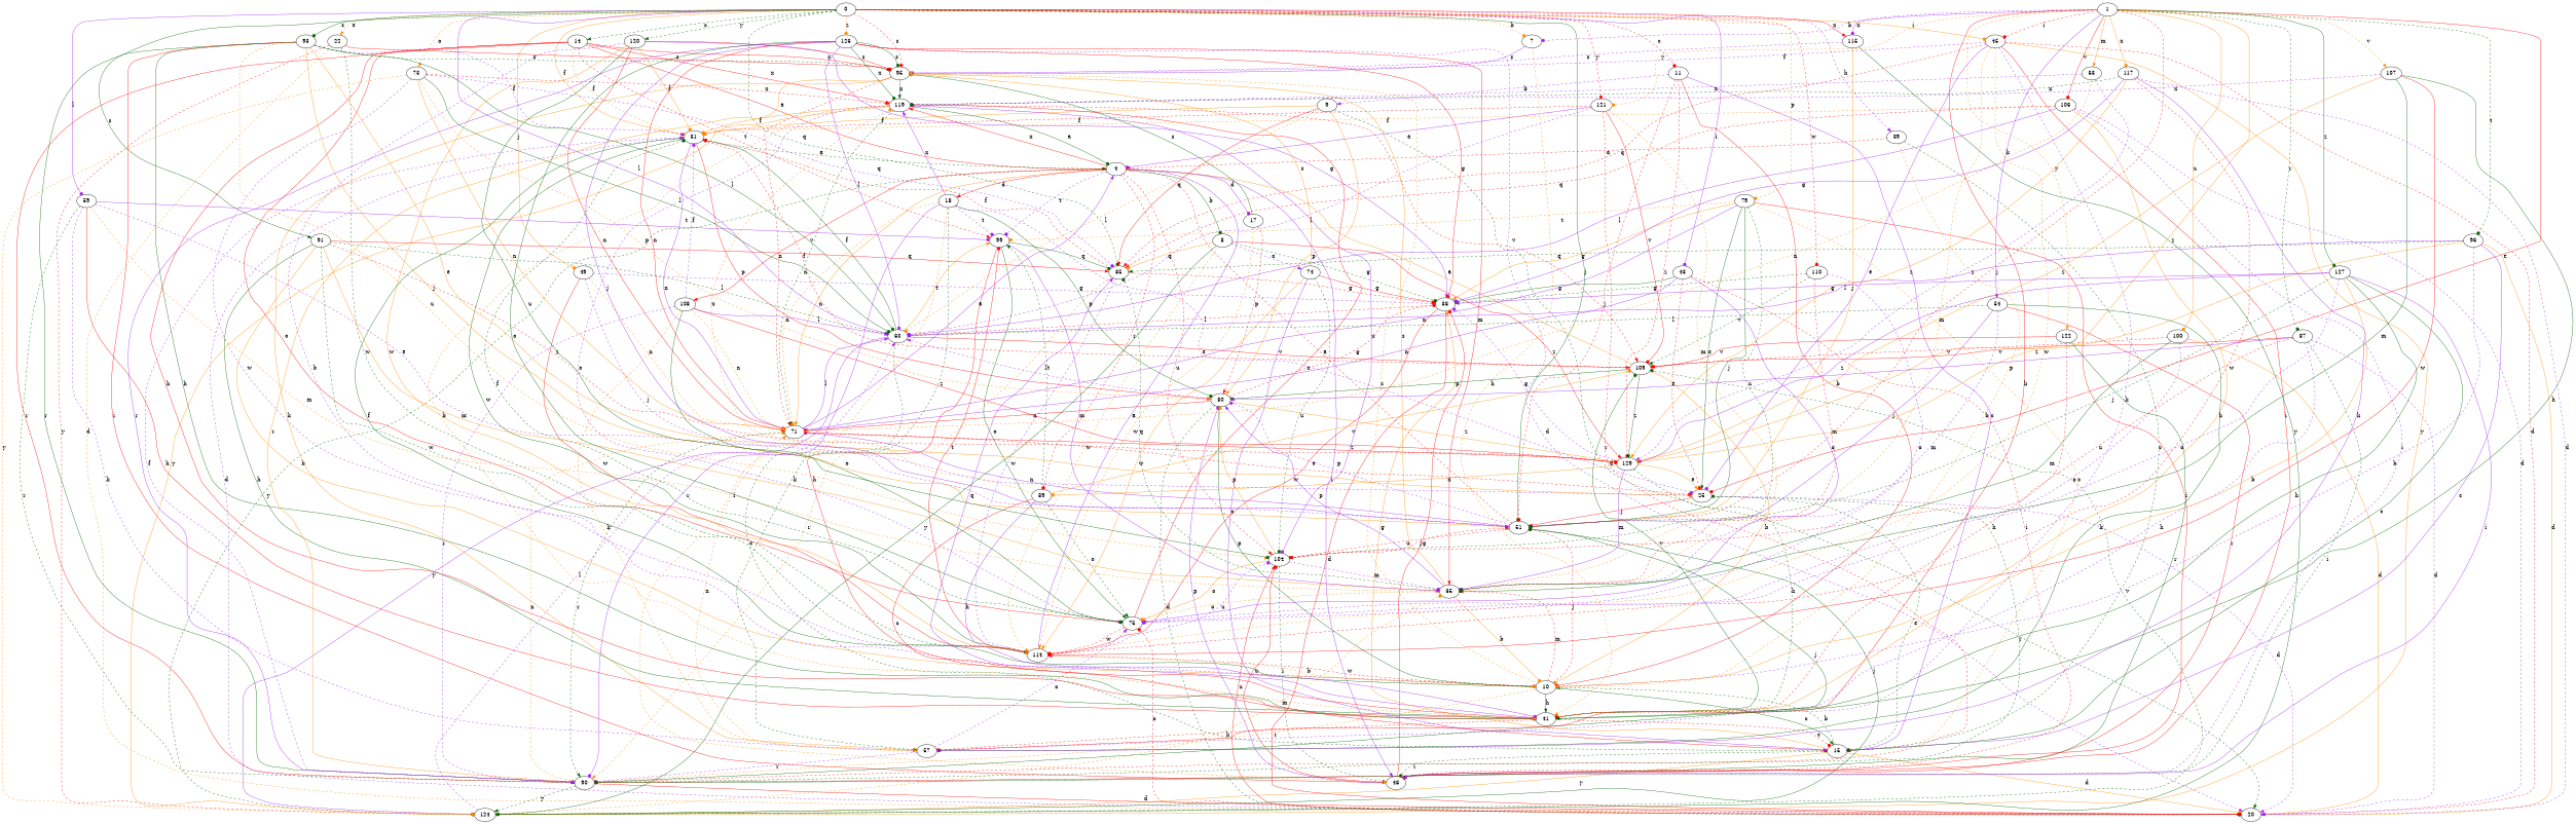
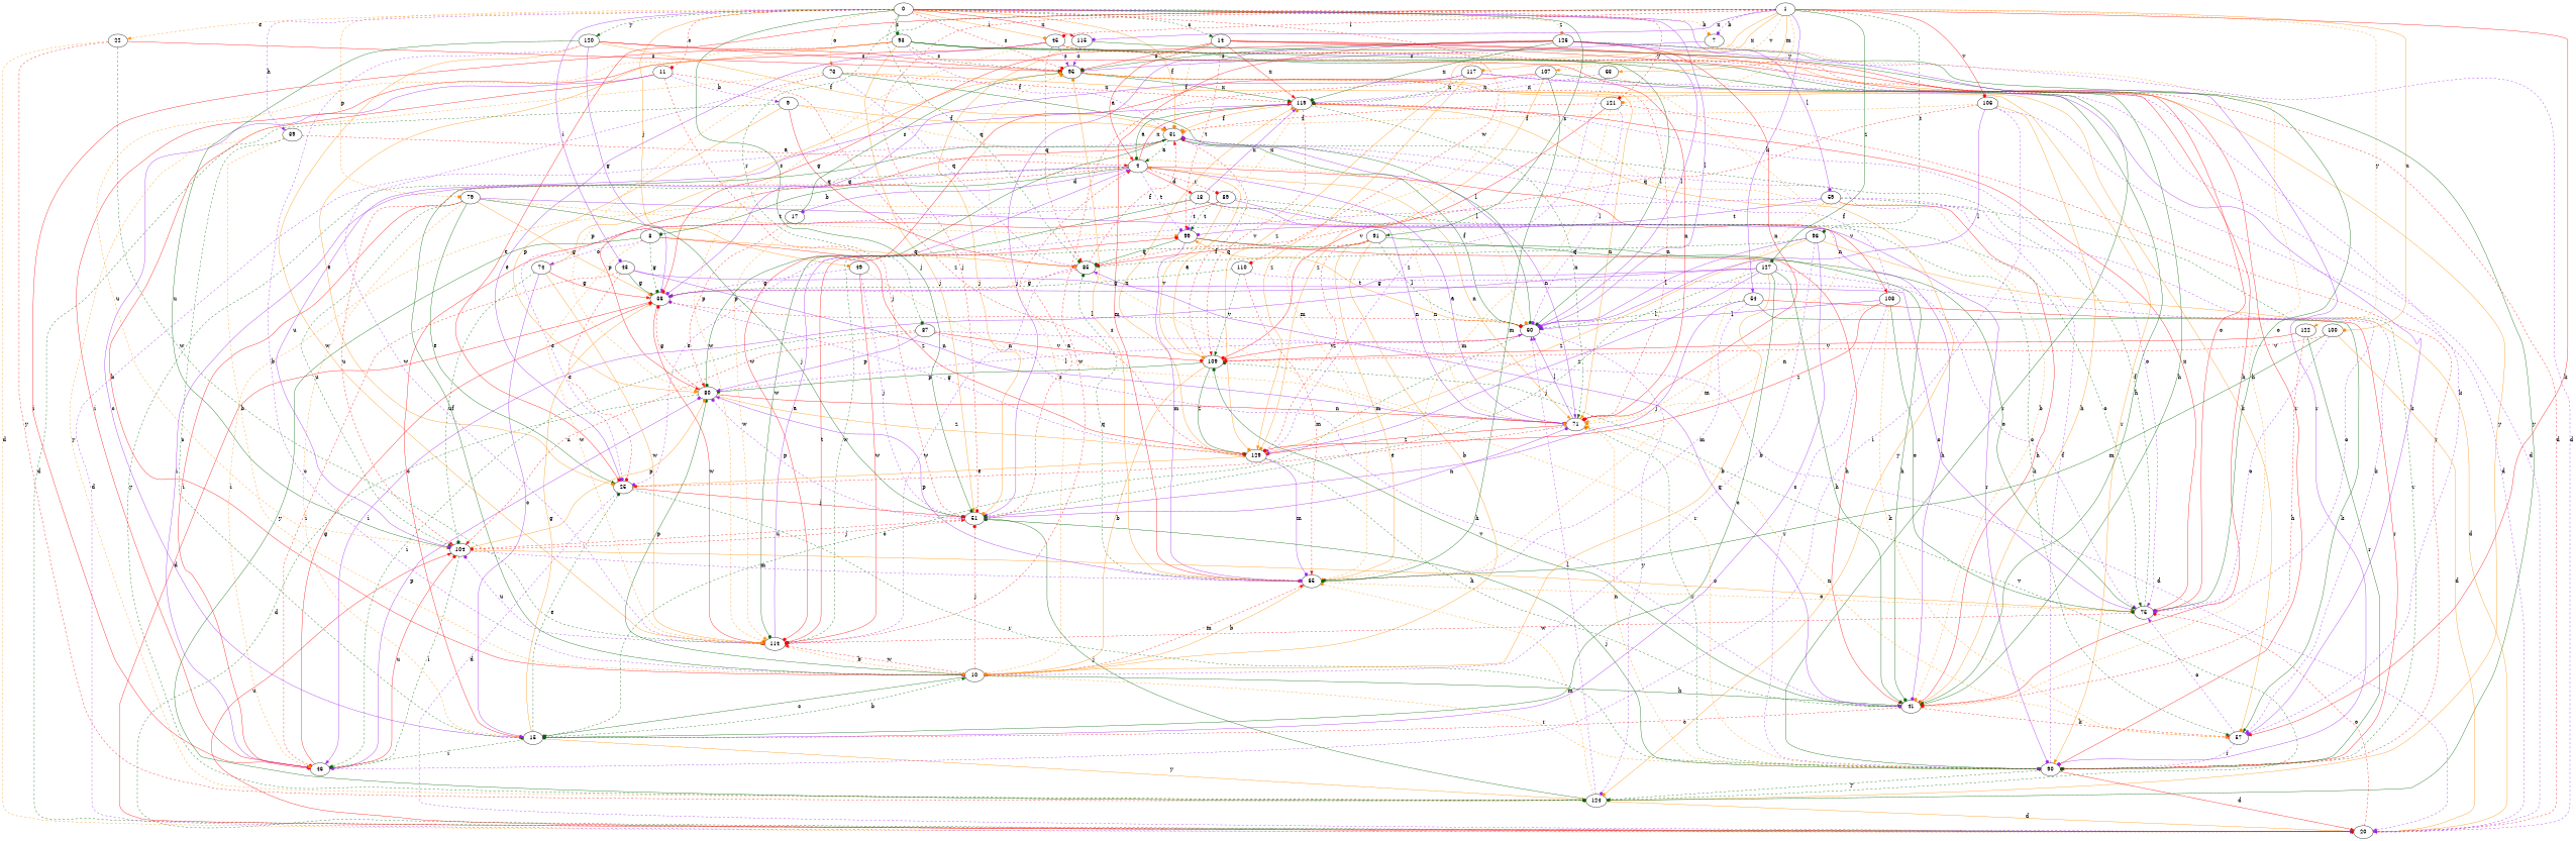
  strict digraph {
    edge [arrowhead=dot color=red style=solid]
    0
    7
    11
    14
    22
    31
    39
    43
    45
    49
    51
    59
    60
    73
    79
    85
    91
    93
    95
    110
    115
    120
    121
    126
    41
    129
    9
    10
    15
    4
    99
    119
    90
    75
    124
    114
    20
    71
    80
    25
    46
    36
    n43 [label=57]
    65
    104
    109
    1
    54
    63
    87
    96
    100
    106
    107
    117
    122
    127
    8
    17
    18
    89
    108
    74
    0 -> 7 [color=darkorange label=b style=dashed]
    0 -> 11 [label=c style=dashed]
    0 -> 14 [arrowhead=normal color=darkgreen label=c style=dashed]
    0 -> 22 [arrowhead=normal color=darkorange label=e style=dashed]
    0 -> 31 [color=darkorange label=f]
    0 -> 39 [arrowhead=normal color=purple label=h style=dashed]
    0 -> 43 [color=purple label=i]
    0 -> 45 [color=darkorange label=i]
    0 -> 49 [color=darkorange label=j]
    0 -> 51 [color=darkgreen label=j]
    0 -> 59 [color=purple label=l]
    0 -> 60 [arrowhead=normal color=purple label=l]
    0 -> 73 [arrowhead=normal color=darkorange label=o style=dashed]
    0 -> 79 [color=darkorange label=p style=dashed]
    0 -> 85 [color=darkgreen label=q style=dashed]
    0 -> 91 [arrowhead=normal color=darkgreen label=s]
    0 -> 93 [color=darkgreen label=s]
    0 -> 95 [label=s style=dashed]
    0 -> 110 [label=w style=dashed]
    0 -> 115 [arrowhead=normal label=x]
    0 -> 120 [arrowhead=normal color=darkgreen label=y style=dashed]
    0 -> 121 [label=y style=dashed]
    0 -> 126 [color=darkorange label=z style=dashed]
    7 -> 95 [color=purple label=s]
    7 -> 41 [arrowhead=normal color=darkorange label=h style=dashed]
    11 -> 51 [label=j style=dashed]
    11 -> 129 [label=z style=dashed]
    11 -> 9 [arrowhead=normal color=purple label=b style=dashed]
    11 -> 10 [label=b]
    11 -> 15 [arrowhead=normal color=purple label=c]
    14 -> 31 [color=darkorange label=f style=dashed]
    14 -> 95 [label=s]
    14 -> 41 [label=h]
    14 -> 4 [arrowhead=normal label=a]
    14 -> 99 [arrowhead=normal label=t style=dashed]
    14 -> 119 [arrowhead=normal label=x]
    14 -> 90 [label=r]
    14 -> 75 [arrowhead=normal label=o]
    22 -> 95 [arrowhead=normal label=s]
    22 -> 124 [label=y style=dashed]
    22 -> 114 [arrowhead=normal color=darkgreen label=w style=dashed]
    22 -> 20 [arrowhead=normal color=darkorange label=d style=dashed]
    31 -> 4 [arrowhead=normal color=darkgreen label=a style=dashed]
    31 -> 114 [color=darkgreen label=w]
    31 -> 20 [color=purple label=d style=dashed]
    31 -> 71 [arrowhead=normal color=purple label=n]
    31 -> 80 [arrowhead=normal label=p]
    39 -> 10 [color=darkorange label=b style=dashed]
    39 -> 15 [color=darkgreen label=c style=dashed]
    39 -> 4 [arrowhead=normal label=a style=dashed]
    43 -> 75 [arrowhead=normal color=purple label=o]
    43 -> 71 [arrowhead=normal color=purple label=n]
    43 -> 25 [label=e style=dashed]
    43 -> 46 [label=i style=dashed]
    43 -> 36 [color=darkgreen label=g]
    45 -> 85 [arrowhead=normal label=q style=dashed]
-   45 -> 95 [arrowhead=normal color=purple label=f style=dashed]
+   45 -> 95 [arrowhead=normal color=purple label=s style=dashed]
    45 -> 124 [arrowhead=normal color=darkorange label=y]
    45 -> 114 [color=darkorange label=w style=dashed]
    45 -> 20 [arrowhead=normal label=d style=dashed]
    45 -> 25 [color=purple label=e]
    45 -> 46 [label=i]
    45 -> n43 [arrowhead=normal color=purple label=k style=dashed]
    45 -> 65 [color=darkorange label=m style=dashed]
    49 -> 51 [arrowhead=normal color=purple label=j style=dashed]
    49 -> 114 [label=w]
    49 -> 71 [color=darkorange label=n style=dashed]
    49 -> 36 [color=purple label=g style=dashed]
    51 -> 4 [arrowhead=normal label=a style=dashed]
    51 -> 71 [color=purple label=n]
    51 -> 80 [color=purple label=p style=dashed]
    51 -> 104 [label=u style=dashed]
    59 -> 41 [label=h]
    59 -> 99 [color=purple label=t]
    59 -> 90 [arrowhead=normal color=darkgreen label=r style=dashed]
    59 -> 25 [color=purple label=e style=dashed]
    59 -> n43 [arrowhead=normal color=purple label=k style=dashed]
    59 -> 65 [arrowhead=normal color=darkorange label=m style=dashed]
    60 -> 31 [arrowhead=normal color=darkgreen label=f]
    60 -> 15 [color=darkgreen label=c style=dashed]
    60 -> 99 [arrowhead=normal color=darkorange label=t]
-   60 -> 124 [color=purple label=y]
+   60 -> 124 [color=purple label=y style=dashed]
    60 -> 109 [arrowhead=normal label=v]
    73 -> 60 [color=darkgreen label=l]
    73 -> 85 [color=purple label=q style=dashed]
    73 -> 119 [arrowhead=normal label=x style=dashed]
    73 -> 124 [arrowhead=normal color=darkorange label=y style=dashed]
    73 -> 114 [color=purple label=w style=dashed]
    73 -> 71 [arrowhead=normal color=darkorange label=n]
    73 -> 80 [arrowhead=normal color=darkorange label=p style=dashed]
    79 -> 51 [arrowhead=normal color=darkgreen label=j]
    79 -> 15 [arrowhead=normal color=darkorange label=c style=dashed]
    79 -> 99 [color=darkorange label=t style=dashed]
    79 -> 71 [color=purple label=n]
    79 -> 25 [arrowhead=normal color=darkgreen label=e]
    79 -> 46 [label=i]
    79 -> 36 [arrowhead=normal color=darkorange label=g]
    79 -> 104 [arrowhead=normal color=darkgreen label=u style=dashed]
    85 -> 31 [arrowhead=normal label=f style=dashed]
    85 -> 90 [arrowhead=normal color=darkorange label=r style=dashed]
    85 -> 114 [color=purple label=w style=dashed]
    85 -> 36 [arrowhead=normal label=g style=dashed]
    91 -> 60 [color=darkgreen label=l style=dashed]
    91 -> 85 [arrowhead=normal label=q]
    91 -> 41 [color=darkgreen label=h]
    91 -> 129 [label=z style=dashed]
    91 -> 10 [arrowhead=normal color=darkorange label=b]
    91 -> 114 [arrowhead=normal color=darkgreen label=w style=dashed]
    91 -> 65 [arrowhead=normal color=darkorange label=m]
    93 -> 31 [arrowhead=normal color=purple label=f style=dashed]
    93 -> 51 [arrowhead=normal color=darkorange label=j]
    93 -> 60 [color=darkgreen label=l]
    93 -> 95 [arrowhead=normal color=darkgreen label=s style=dashed]
    93 -> 41 [color=darkgreen label=h]
    93 -> 90 [color=darkgreen label=r]
    93 -> 25 [color=darkorange label=e]
    93 -> 46 [arrowhead=normal label=i]
    93 -> 104 [arrowhead=normal color=darkorange label=u style=dashed]
    95 -> 119 [arrowhead=normal color=darkgreen label=x]
    95 -> 90 [arrowhead=normal color=darkorange label=r]
    95 -> 71 [arrowhead=normal label=n style=dashed]
    95 -> n43 [color=darkorange label=k]
    110 -> 75 [arrowhead=normal color=purple label=o style=dashed]
    110 -> 36 [arrowhead=normal color=darkgreen label=g style=dashed]
    110 -> 65 [arrowhead=normal label=m style=dashed]
    110 -> 109 [arrowhead=normal color=darkgreen label=v style=dashed]
    115 -> 51 [color=darkorange label=j]
    115 -> 95 [arrowhead=normal color=purple label=s style=dashed]
    115 -> 124 [color=darkgreen label=y]
    120 -> 31 [color=darkorange label=f]
    120 -> 95 [label=s]
    120 -> 10 [color=purple label=b style=dashed]
    120 -> 114 [color=darkorange label=w]
    120 -> 71 [label=n]
    120 -> 36 [arrowhead=normal color=purple label=g]
    120 -> 104 [color=darkgreen label=u]
    121 -> 31 [label=f style=dashed]
    121 -> 60 [color=purple label=l style=dashed]
-   121 -> 4 [color=purple label=a]
    121 -> 90 [arrowhead=normal label=r style=dashed]
    121 -> 65 [arrowhead=normal color=darkorange label=m style=dashed]
    121 -> 109 [label=v]
    126 -> 51 [arrowhead=normal color=purple label=j]
    126 -> 60 [color=purple label=l]
    126 -> 95 [color=darkgreen label=s]
    126 -> 119 [color=darkgreen label=x]
    126 -> 90 [color=purple label=r]
    126 -> 75 [color=darkgreen label=o]
    126 -> 20 [arrowhead=normal color=purple label=d style=dashed]
    126 -> 71 [label=n]
    126 -> 36 [label=g]
    126 -> 65 [arrowhead=normal label=m]
    41 -> 85 [arrowhead=normal color=purple label=q]
    41 -> 15 [label=c style=dashed]
    41 -> n43 [label=k style=dashed]
    41 -> 109 [color=darkgreen label=v]
    129 -> 41 [color=darkgreen label=h style=dashed]
-   129 -> 89 [color=darkorange label=x]
+   129 -> 119 [color=darkorange label=x]
    129 -> 25 [arrowhead=normal color=darkorange label=e]
    129 -> 36 [color=purple label=g style=dashed]
    129 -> 65 [color=purple label=m]
    9 -> 31 [arrowhead=normal color=darkorange label=f]
    9 -> 60 [color=darkorange label=l style=dashed]
    9 -> 85 [arrowhead=normal label=q]
    9 -> 20 [arrowhead=normal color=darkgreen label=d style=dashed]
    9 -> 80 [arrowhead=normal color=darkorange label=p]
    10 -> 31 [arrowhead=normal color=darkgreen label=f]
    10 -> 51 [label=j style=dashed]
    10 -> 95 [color=darkorange label=s style=dashed]
    10 -> 41 [arrowhead=normal color=darkgreen label=h]
    10 -> 15 [arrowhead=normal color=darkgreen label=c]
    10 -> 90 [color=darkorange label=r style=dashed]
    10 -> 114 [arrowhead=normal label=w style=dashed]
    10 -> 80 [color=darkgreen label=p]
    10 -> 65 [arrowhead=normal label=m style=dashed]
    15 -> 10 [arrowhead=normal color=darkgreen label=b style=dashed]
    15 -> 124 [arrowhead=normal color=darkorange label=y]
    15 -> 25 [color=darkgreen label=e style=dashed]
    15 -> 46 [color=darkgreen label=i style=dashed]
    15 -> 36 [arrowhead=normal color=darkorange label=g]
    4 -> 99 [color=purple label=t style=dashed]
    4 -> 119 [arrowhead=normal label=x]
    4 -> 124 [color=darkgreen label=y style=dashed]
    4 -> 71 [arrowhead=normal color=darkorange label=n]
    4 -> 46 [arrowhead=normal color=purple label=i]
    4 -> 104 [arrowhead=normal label=u style=dashed]
    4 -> 8 [color=darkgreen label=b]
    4 -> 17 [color=purple label=d]
    4 -> 18 [arrowhead=normal label=d]
    4 -> 89 [label=r style=dashed]
    4 -> 108 [arrowhead=normal label=v]
    99 -> 85 [color=darkgreen label=q]
    99 -> 41 [arrowhead=normal label=h]
    99 -> 75 [arrowhead=normal color=darkgreen label=o]
    99 -> 65 [color=purple label=m]
    119 -> 31 [color=darkorange label=f]
    119 -> 41 [color=darkorange label=b style=dashed]
    119 -> 4 [color=darkgreen label=a]
    119 -> 75 [arrowhead=normal color=purple label=o style=dashed]
    119 -> 124 [color=darkorange label=y]
    119 -> 71 [arrowhead=normal color=darkgreen label=n style=dashed]
    119 -> 104 [color=purple label=u]
    119 -> 109 [arrowhead=normal label=v style=dashed]
    90 -> 31 [arrowhead=normal color=purple label=f style=dashed]
    90 -> 51 [color=darkgreen label=j]
    90 -> 124 [arrowhead=normal color=darkgreen label=y style=dashed]
    90 -> 20 [arrowhead=normal label=d]
    90 -> 71 [color=darkorange label=n style=dashed]
    75 -> 31 [color=darkgreen label=f style=dashed]
    75 -> 119 [arrowhead=normal label=x]
    75 -> 114 [label=w style=dashed]
    124 -> 51 [color=darkgreen label=j]
    124 -> 60 [arrowhead=normal color=purple label=l style=dashed]
-   15 -> 20 [color=darkorange label=d]
+   124 -> 20 [color=darkorange label=d]
    124 -> 65 [color=darkorange label=m style=dashed]
    124 -> 109 [color=darkgreen label=v style=dashed]
    114 -> 10 [color=darkorange label=b style=dashed]
    114 -> 4 [arrowhead=normal color=purple label=a]
    114 -> 99 [label=t]
    114 -> 104 [color=purple label=u style=dashed]
    20 -> 75 [label=o style=dashed]
    20 -> 104 [arrowhead=normal label=u]
    71 -> 60 [arrowhead=normal color=purple label=l]
    71 -> 129 [label=z]
    71 -> 4 [arrowhead=normal color=purple label=a]
    71 -> 90 [arrowhead=normal color=darkgreen label=r style=dashed]
    71 -> 25 [arrowhead=normal label=e style=dashed]
    80 -> 60 [arrowhead=normal color=purple label=l style=dashed]
    80 -> 129 [color=darkorange label=z]
    80 -> 20 [color=darkgreen label=d style=dashed]
    80 -> 71 [label=n]
    80 -> 36 [label=g style=dashed]
    25 -> 51 [arrowhead=normal label=j]
    25 -> 90 [color=darkgreen label=r style=dashed]
    25 -> 20 [arrowhead=normal color=purple label=d style=dashed]
    46 -> 80 [color=purple label=p]
    46 -> 36 [label=g]
    46 -> 104 [label=u]
    36 -> 60 [label=l style=dashed]
    36 -> 114 [label=w]
    36 -> 20 [label=d]
    n43 -> 90 [color=purple label=r style=dashed]
    n43 -> 75 [arrowhead=normal color=purple label=o style=dashed]
    n43 -> 71 [arrowhead=normal color=darkorange label=n style=dashed]
    65 -> 85 [color=darkgreen label=q style=dashed]
    65 -> 95 [color=darkorange label=s]
    65 -> 10 [color=darkorange label=b]
    65 -> 75 [arrowhead=normal color=darkorange label=o style=dashed]
    65 -> 80 [arrowhead=normal color=purple label=p]
    104 -> 51 [arrowhead=normal label=j style=dashed]
    104 -> 75 [color=darkorange label=o]
    104 -> 80 [color=darkorange label=p]
    104 -> 46 [arrowhead=normal color=darkgreen label=i style=dashed]
    104 -> 65 [color=purple label=m style=dashed]
    109 -> 31 [arrowhead=normal label=f style=dashed]
    109 -> 129 [color=darkgreen label=z]
    109 -> 10 [color=darkorange label=b]
    109 -> 4 [arrowhead=normal color=darkorange label=a]
    109 -> 80 [color=darkgreen label=p]
    1 -> 7 [color=purple label=b style=dashed]
    1 -> 45 [label=i style=dashed]
    1 -> 51 [label=j style=dashed]
    1 -> 115 [color=purple label=x]
    1 -> 121 [color=darkorange label=y style=dashed]
    1 -> 129 [color=darkorange label=z]
    1 -> 25 [label=e]
    1 -> n43 [arrowhead=normal label=k]
    1 -> 54 [arrowhead=normal color=purple label=k]
    1 -> 63 [arrowhead=normal color=darkorange label=m]
    1 -> 87 [color=darkgreen label=r style=dashed]
    1 -> 96 [color=darkgreen label=t style=dashed]
    1 -> 100 [color=darkorange label=u]
    1 -> 106 [label=v]
    1 -> 107 [arrowhead=normal color=darkorange label=v style=dashed]
    1 -> 117 [color=darkorange label=x]
    1 -> 122 [arrowhead=normal color=darkorange label=y style=dashed]
    1 -> 127 [color=darkgreen label=z]
    54 -> 51 [color=purple label=j]
    54 -> 60 [color=darkgreen label=l style=dashed]
    54 -> 90 [label=r]
    54 -> n43 [arrowhead=normal color=darkgreen label=k]
    54 -> 65 [arrowhead=normal color=purple label=m style=dashed]
    63 -> 129 [arrowhead=normal color=purple label=z style=dashed]
    63 -> 119 [color=purple label=x style=dashed]
    63 -> 71 [arrowhead=normal color=darkorange label=n style=dashed]
    87 -> 41 [color=purple label=h style=dashed]
    87 -> 20 [arrowhead=normal color=purple label=d style=dashed]
    87 -> 80 [arrowhead=normal color=purple label=p]
    87 -> 46 [arrowhead=normal color=darkgreen label=i style=dashed]
    87 -> 104 [arrowhead=normal label=u style=dashed]
    87 -> 109 [label=v]
    96 -> 60 [color=purple label=l]
    96 -> 85 [arrowhead=normal color=darkgreen label=q style=dashed]
    96 -> 129 [color=darkorange label=z]
    96 -> 10 [color=purple label=b style=dashed]
    96 -> 15 [color=purple label=c]
    96 -> 20 [arrowhead=normal color=darkorange label=d]
    100 -> 75 [color=purple label=o style=dashed]
    100 -> 20 [arrowhead=normal color=darkorange label=d]
    100 -> 65 [arrowhead=normal color=darkgreen label=m]
    100 -> 109 [arrowhead=normal label=v style=dashed]
    106 -> 31 [color=darkorange label=f style=dashed]
    106 -> 60 [color=purple label=l]
    106 -> 85 [arrowhead=normal label=q style=dashed]
    106 -> 41 [color=darkorange label=h]
    106 -> 20 [arrowhead=normal color=purple label=d style=dashed]
    106 -> 46 [arrowhead=normal color=purple label=i style=dashed]
    107 -> 41 [arrowhead=normal color=darkgreen label=h]
    107 -> 129 [color=darkorange label=z]
    107 -> 119 [color=purple label=x style=dashed]
    107 -> 114 [label=w]
    107 -> 65 [color=darkgreen label=m]
    117 -> 129 [arrowhead=normal color=darkorange label=z]
    117 -> 119 [color=darkgreen label=x style=dashed]
    117 -> 114 [label=w style=dashed]
    117 -> 20 [arrowhead=normal color=purple label=d style=dashed]
    117 -> 36 [color=purple label=g]
    117 -> n43 [color=purple label=k]
    122 -> 41 [label=h style=dashed]
    122 -> 90 [color=darkgreen label=r]
    122 -> 109 [arrowhead=normal label=v]
    127 -> 51 [color=darkgreen label=j style=dashed]
    127 -> 41 [arrowhead=normal color=darkgreen label=h]
    127 -> 129 [arrowhead=normal color=purple label=z]
    127 -> 10 [color=darkorange label=b]
    127 -> 15 [color=darkgreen label=c]
    127 -> 75 [color=purple label=o style=dashed]
    127 -> 46 [arrowhead=normal color=purple label=i]
    127 -> 36 [arrowhead=normal color=purple label=g]
    8 -> 85 [color=darkorange label=q]
    8 -> 129 [arrowhead=normal label=z]
    8 -> 124 [arrowhead=normal color=darkgreen label=y]
    8 -> 114 [arrowhead=normal color=darkorange label=w style=dashed]
    8 -> 36 [color=darkgreen label=g style=dashed]
    8 -> 74 [arrowhead=normal color=purple label=o style=dashed]
    17 -> 95 [color=darkgreen label=s]
    17 -> 114 [arrowhead=normal color=darkorange label=w style=dashed]
    17 -> 80 [arrowhead=normal label=p style=dashed]
    18 -> 99 [color=purple label=t style=dashed]
    18 -> 119 [arrowhead=normal color=purple label=x]
    18 -> 90 [color=purple label=r]
    18 -> 71 [color=darkorange label=n style=dashed]
    18 -> 80 [color=darkgreen label=p]
    18 -> 25 [color=purple label=e style=dashed]
    18 -> 46 [color=darkorange label=i style=dashed]
    18 -> n43 [arrowhead=normal color=darkgreen label=k style=dashed]
    89 -> 41 [color=purple label=h]
    89 -> 15 [arrowhead=normal label=c]
    89 -> 99 [arrowhead=normal color=darkgreen label=t style=dashed]
    89 -> 119 [color=darkorange label=x style=dashed]
    89 -> 75 [arrowhead=normal color=darkgreen label=o style=dashed]
    89 -> 109 [color=darkorange label=v]
    108 -> 31 [color=purple label=f style=dashed]
    108 -> 60 [arrowhead=normal color=purple label=l]
    108 -> 129 [label=z]
    108 -> 90 [arrowhead=normal color=purple label=r style=dashed]
    108 -> 75 [color=darkgreen label=o]
    108 -> 71 [color=darkorange label=n style=dashed]
    108 -> n43 [arrowhead=normal color=darkorange label=k style=dashed]
    74 -> 95 [color=darkorange label=s]
    74 -> 15 [arrowhead=normal color=purple label=c]
    74 -> 114 [arrowhead=normal color=darkorange label=w]
    74 -> 36 [arrowhead=normal label=g]
    74 -> 104 [color=darkgreen label=u style=dashed]
  }
